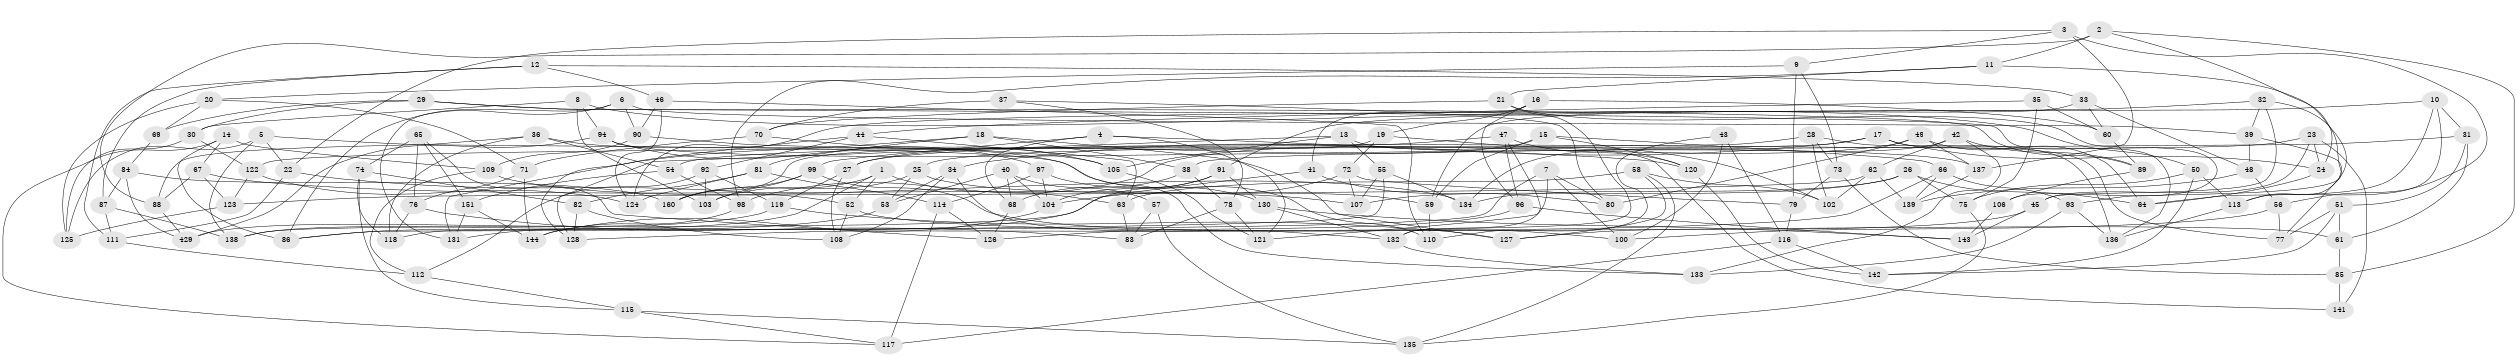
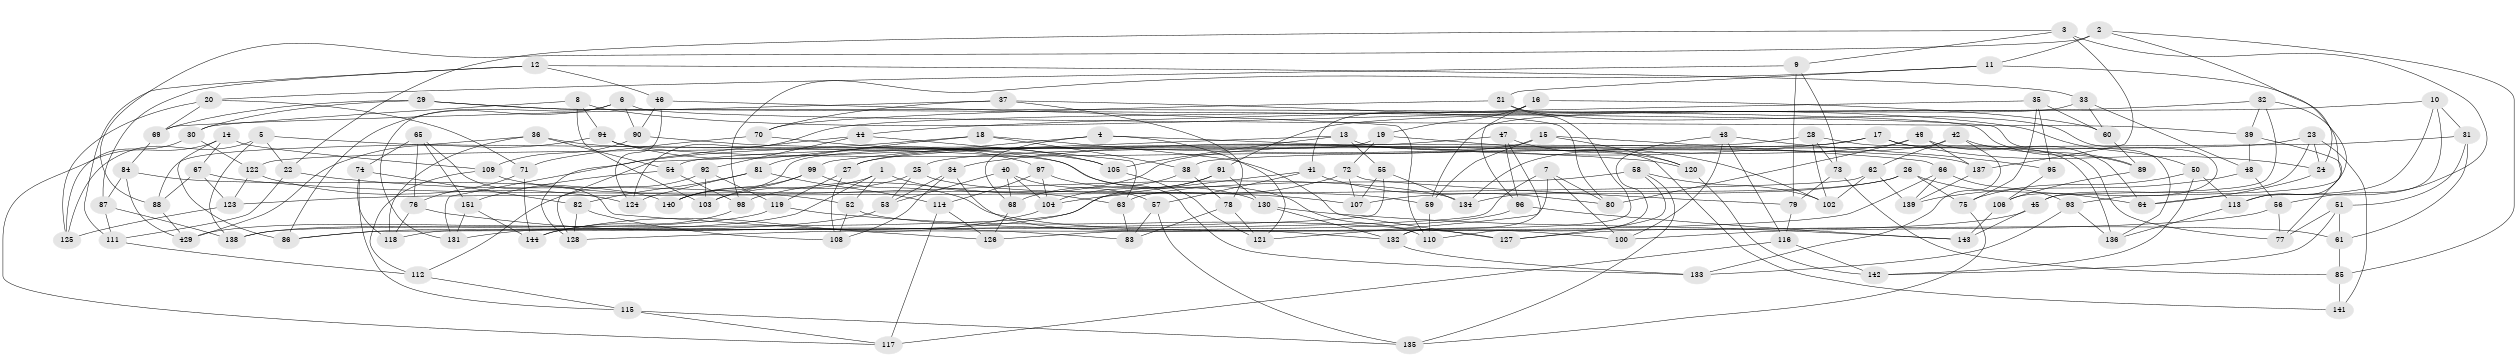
  graph {
    node [color=gray90 style=filled]
    1
    52
    63
    138
-   140 [label=160]
+   140
    108
    61
    83
    2
    11
    24
    85
    88
    21
    93
    98
    64
    141
    n19 [label=429]
    3
    9
    22
    56
    137
    20
    73
    79
    111
    100
    77
    139
    4
    68
    99
    120
    121
    126
    103
    142
    5
    110
    125
    6
    39
    86
    90
    131
    48
    105
    109
    7
    80
    118
    8
    30
    50
    94
    122
    113
    75
    97
    69
    71
    116
    10
    31
    91
    38
    51
    104
    130
    136
    70
    106
    132
    133
    144
    12
    33
    46
    87
    59
    60
    124
    112
    13
    55
    128
    107
    134
    14
    67
    117
    123
    15
    27
    66
    119
    16
    19
    41
    96
    72
    102
    57
    89
    143
    17
    25
    34
    53
    18
    81
    127
    78
    82
    114
    84
    76
    23
    45
    26
    135
    28
    29
    32
    35
    44
+   95
    92
    36
    54
    n133 [label=151]
    37
    40
    42
    62
    43
    47
    49
    58
    65
    74
    115
    1 -- 52
    1 -- 63
    1 -- 138
    1 -- 140
    52 -- 108
    52 -- 61
    63 -- 83
    61 -- 85
    2 -- 11
    2 -- 24
    2 -- 85
    2 -- 88
    11 -- 21
    11 -- 93
    11 -- 98
    24 -- 64
    85 -- 141
    88 -- n19
    21 -- 70
    21 -- 106
    21 -- 132
    93 -- 136
    93 -- 133
    98 -- 144
    3 -- 9
    3 -- 22
    3 -- 56
    3 -- 137
    9 -- 20
    9 -- 73
    9 -- 79
    22 -- 52
    22 -- 111
    56 -- 100
    56 -- 77
    137 -- 139
    20 -- 125
    20 -- 69
    20 -- 71
    73 -- 85
    73 -- 79
    79 -- 116
    111 -- 112
    4 -- 68
    4 -- 99
    4 -- 120
    4 -- 121
    68 -- 126
    99 -- 140
    99 -- 100
    99 -- 103
    120 -- 142
    5 -- 138
    5 -- 22
    5 -- 110
    5 -- 125
    6 -- 39
    6 -- 86
    6 -- 90
    6 -- 131
    39 -- 77
    39 -- 48
    90 -- 105
    90 -- 109
    48 -- 56
    48 -- 139
    105 -- 121
    109 -- 112
    109 -- 134
    7 -- 100
    7 -- 121
    7 -- 80
    7 -- 118
    8 -- 103
    8 -- 30
    8 -- 50
    8 -- 94
    30 -- 125
    30 -- 122
    50 -- 142
    50 -- 113
    50 -- 75
    94 -- n19
    94 -- 137
    94 -- 97
    122 -- 124
    122 -- 123
    113 -- 136
    75 -- 135
    97 -- 104
    97 -- 130
    97 -- 114
    69 -- 84
    71 -- 144
    71 -- 76
    116 -- 142
    116 -- 117
    10 -- 64
    10 -- 113
    10 -- 31
    10 -- 91
    31 -- 61
    31 -- 38
    31 -- 51
    91 -- 131
    91 -- 104
    91 -- 130
    38 -- 68
    38 -- 78
    51 -- 61
    51 -- 77
    51 -- 142
    104 -- 144
    130 -- 132
    130 -- 143
    70 -- 105
    70 -- 71
    106 -- 143
    132 -- 133
    12 -- 111
    12 -- 33
    12 -- 46
    12 -- 87
    33 -- 48
    33 -- 59
    33 -- 60
    46 -- 110
    46 -- 90
    46 -- 124
    87 -- 138
    87 -- 111
    59 -- 110
    60 -- 89
    112 -- 115
    13 -- 141
    13 -- 105
    13 -- 55
    13 -- 128
    55 -- 86
    55 -- 107
    55 -- 134
    14 -- 86
    14 -- 109
    14 -- 67
    14 -- 117
    67 -- 88
    67 -- 107
    67 -- 123
    123 -- 125
    15 -- 120
    15 -- 59
    15 -- 27
    15 -- 66
    27 -- 108
    27 -- 119
    66 -- 93
    66 -- 139
    66 -- 128
    119 -- n19
    119 -- 127
    16 -- 60
    16 -- 19
    16 -- 41
    16 -- 96
    19 -- 140
    19 -- 72
    19 -- 102
    41 -- 138
    41 -- 80
+   41 -- 57
    96 -- 126
    96 -- 143
    72 -- 79
    72 -- 104
    72 -- 107
    57 -- 83
    57 -- 135
    89 -- 106
    17 -- 24
    17 -- 77
    17 -- 25
    17 -- 34
    25 -- 103
    25 -- 59
    25 -- 53
    34 -- 108
    34 -- 132
    34 -- 53
    53 -- 86
    18 -- 131
    18 -- 38
    18 -- 81
    18 -- 127
    81 -- 124
    81 -- 82
    81 -- 114
    78 -- 83
    78 -- 121
    82 -- 108
    82 -- 128
    114 -- 126
    114 -- 117
    84 -- 140
    84 -- n19
    84 -- 87
    76 -- 83
    76 -- 118
    23 -- 24
    23 -- 141
    23 -- 27
    23 -- 45
    45 -- 143
    45 -- 127
    26 -- 64
    26 -- 75
    26 -- 107
    26 -- 134
    28 -- 73
    28 -- 122
    28 -- 136
    28 -- 102
    29 -- 30
    29 -- 69
    29 -- 136
    29 -- 89
    32 -- 39
    32 -- 113
    32 -- 124
    32 -- 45
    35 -- 75
    35 -- 60
    35 -- 44
+   35 -- 95
    44 -- 63
    44 -- 128
    44 -- 92
+   95 -- 106
    92 -- 103
    92 -- 112
    92 -- 119
    36 -- 88
    36 -- 118
    36 -- 133
    36 -- 54
    54 -- 98
    54 -- n133
    n133 -- 131
    n133 -- 144
    37 -- 80
+   37 -- 69
    37 -- 70
    37 -- 78
    40 -- 68
    40 -- 104
    40 -- 57
    40 -- 53
    42 -- 133
    42 -- 134
    42 -- 89
    42 -- 62
    62 -- 139
    62 -- 123
    62 -- 102
    43 -- 100
    43 -- 110
    43 -- 116
+   43 -- 95
    47 -- 120
    47 -- 132
    47 -- 96
    47 -- 54
    49 -- 98
    49 -- 64
    49 -- 137
    49 -- 80
    58 -- 63
    58 -- 102
    58 -- 127
    58 -- 135
    65 -- 126
    65 -- 76
    65 -- n133
    65 -- 74
    74 -- 118
    74 -- 82
    74 -- 115
    115 -- 117
    115 -- 135
  }
